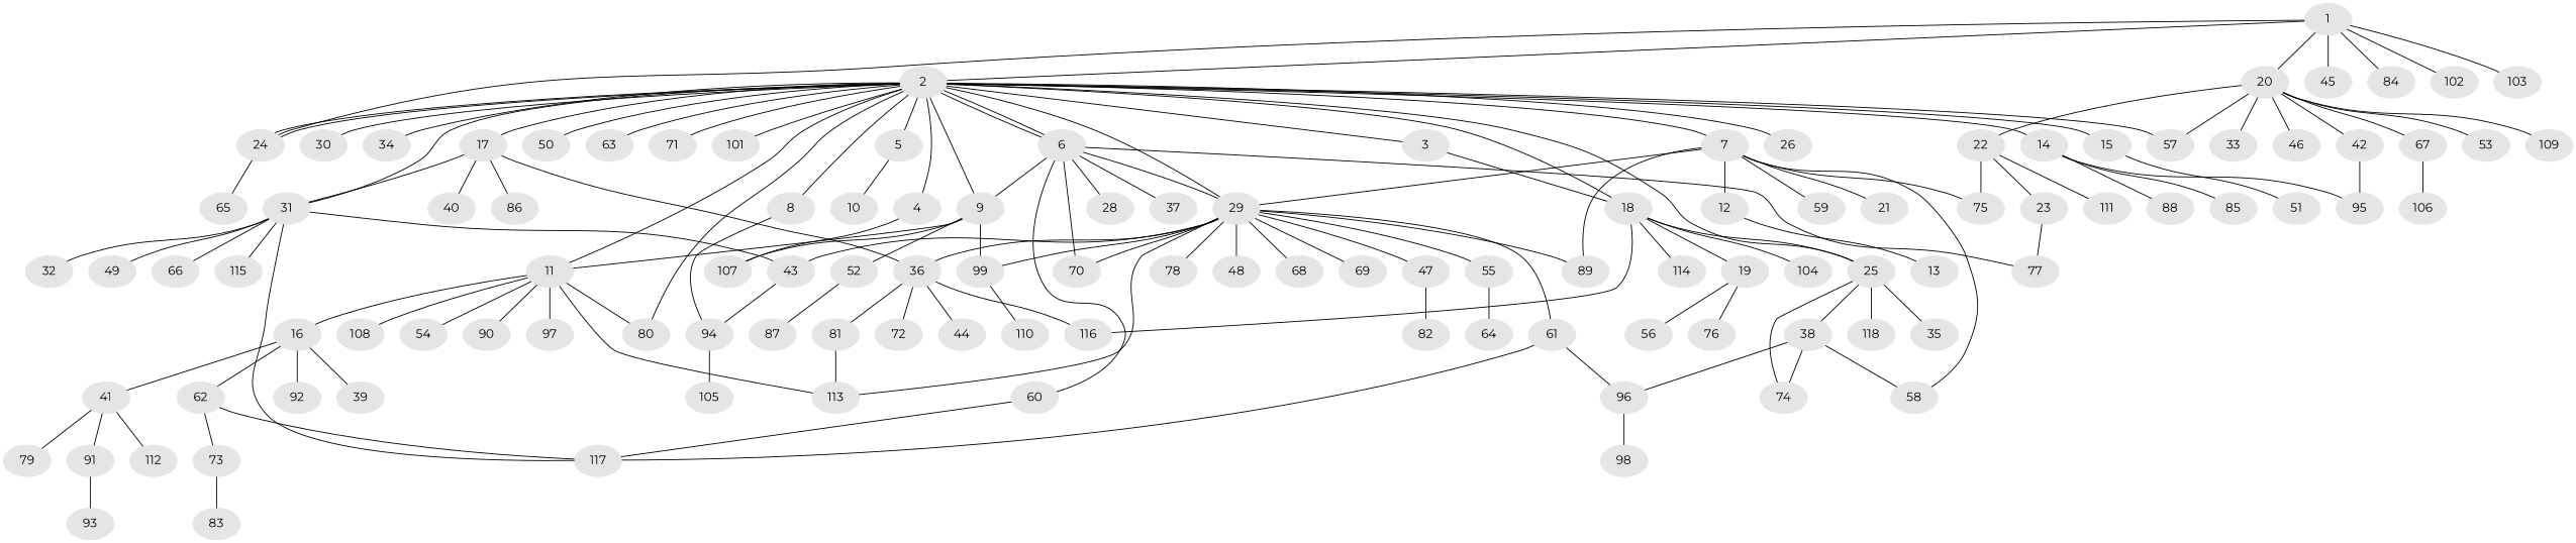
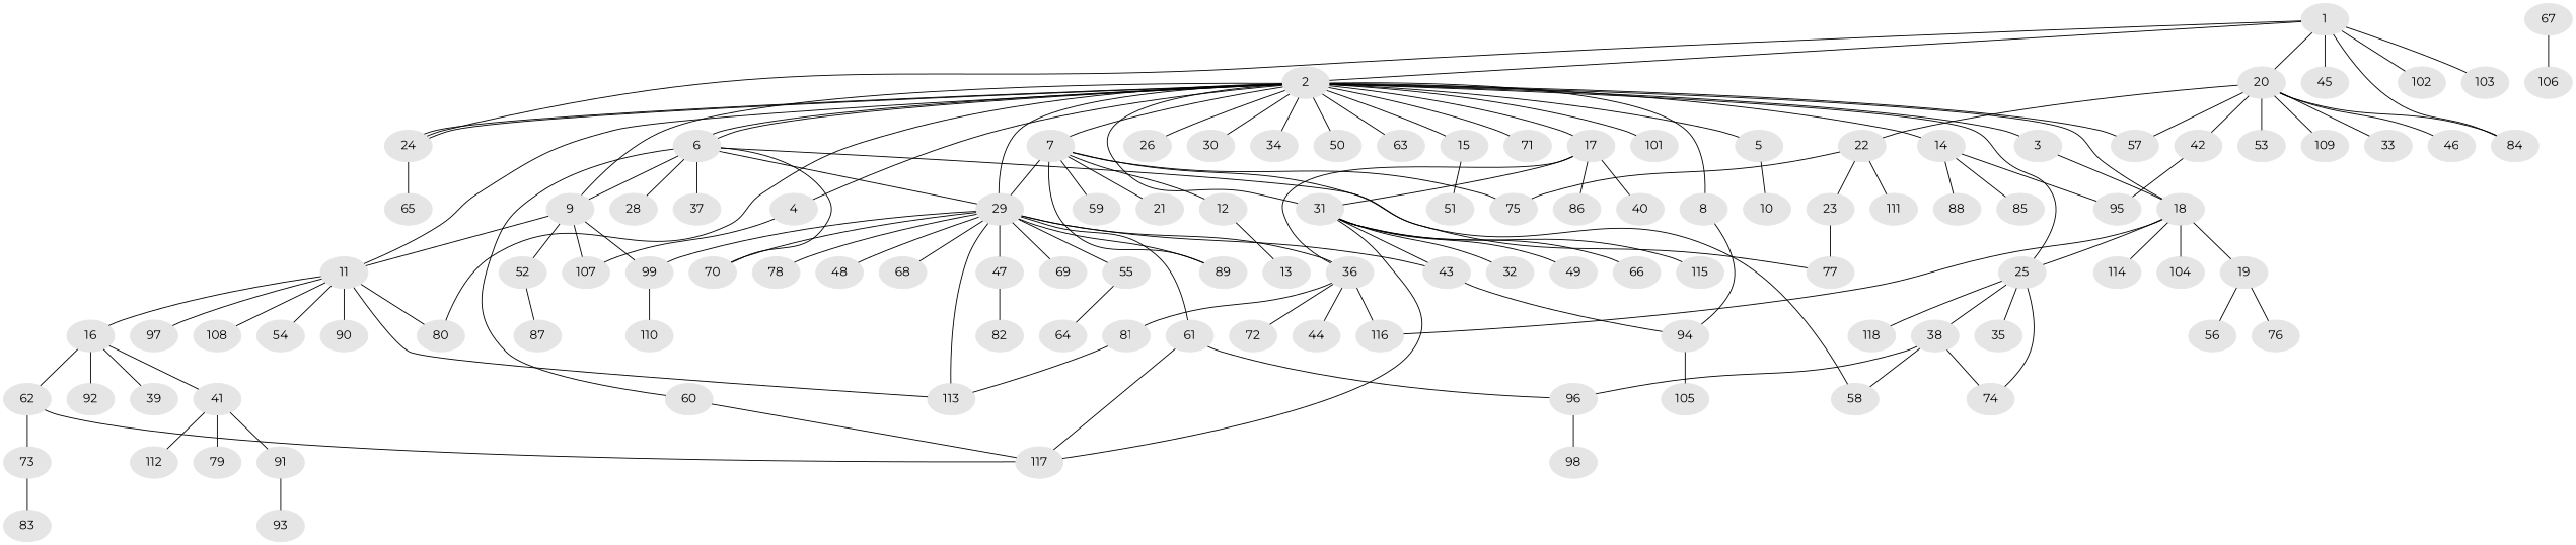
  graph {
    fontname=Montserrat
    node [color=gray90 fontname=Montserrat style=filled]
    edge [fontname=Montserrat]
    1
    2
    20
    24
    45
    84
    102
    103
    3
    4
    5
    6
    7
    8
    9
    11
    14
    15
    17
    18
    25
    26
    29
    30
    31
    34
    50
    57
    63
    71
    80
    101
    22
    33
    42
    46
    53
    67
    109
    65
    107
    10
    28
    37
    60
    70
    77
    12
    21
    58
    59
    75
    89
    94
    52
    99
    16
    54
    90
    97
    108
    113
    85
    88
    95
    51
    36
    40
    86
    19
    104
    114
    116
    35
    38
    74
    118
    43
    47
    48
    55
    61
    68
    69
    78
    32
    49
    66
    115
    117
    13
    105
    87
    110
    39
    41
    62
    92
    79
    91
    112
    73
    44
    72
    81
    56
    76
    23
    111
    106
    96
    82
    64
    98
    93
    83
    1 -- 2
    1 -- 20
    1 -- 24
    1 -- 45
    1 -- 84
    1 -- 102
    1 -- 103
    2 -- 24
    2 -- 24
    2 -- 3
    2 -- 4
    2 -- 5
    2 -- 6
    2 -- 6
    2 -- 7
    2 -- 8
    2 -- 9
    2 -- 11
    2 -- 14
    2 -- 15
    2 -- 17
    2 -- 18
    2 -- 25
    2 -- 26
    2 -- 29
    2 -- 30
    2 -- 31
    2 -- 34
    2 -- 50
    2 -- 57
    2 -- 63
    2 -- 71
    2 -- 80
    2 -- 101
    20 -- 57
    20 -- 22
    20 -- 33
    20 -- 42
    20 -- 46
    20 -- 53
-   20 -- 67
+   20 -- 84
    20 -- 109
    24 -- 65
    3 -- 18
    4 -- 107
    5 -- 10
    6 -- 9
    6 -- 29
    6 -- 28
    6 -- 37
    6 -- 60
    6 -- 70
    6 -- 77
    7 -- 29
    7 -- 12
    7 -- 21
    7 -- 58
    7 -- 59
    7 -- 75
    7 -- 89
    8 -- 94
    9 -- 11
    9 -- 107
    9 -- 52
    9 -- 99
    11 -- 80
    11 -- 16
    11 -- 54
    11 -- 90
    11 -- 97
    11 -- 108
    11 -- 113
    14 -- 85
    14 -- 88
    14 -- 95
    15 -- 51
    17 -- 31
    17 -- 36
    17 -- 40
    17 -- 86
    18 -- 25
    18 -- 19
    18 -- 104
    18 -- 114
    18 -- 116
    25 -- 35
    25 -- 38
    25 -- 74
    25 -- 118
    29 -- 70
    29 -- 89
    29 -- 99
    29 -- 113
    29 -- 36
    29 -- 43
    29 -- 47
    29 -- 48
    29 -- 55
    29 -- 61
    29 -- 68
    29 -- 69
    29 -- 78
    31 -- 43
    31 -- 32
    31 -- 49
    31 -- 66
    31 -- 115
    31 -- 117
    22 -- 75
    22 -- 23
    22 -- 111
    42 -- 95
    67 -- 106
    60 -- 117
    12 -- 13
    94 -- 105
    52 -- 87
    99 -- 110
    16 -- 39
    16 -- 41
    16 -- 62
    16 -- 92
    36 -- 116
    36 -- 44
    36 -- 72
    36 -- 81
    19 -- 56
    19 -- 76
    38 -- 58
    38 -- 74
    38 -- 96
    43 -- 94
    47 -- 82
    55 -- 64
    61 -- 117
    61 -- 96
    41 -- 79
    41 -- 91
    41 -- 112
    62 -- 117
    62 -- 73
    91 -- 93
    73 -- 83
    81 -- 113
    23 -- 77
    96 -- 98
  }
